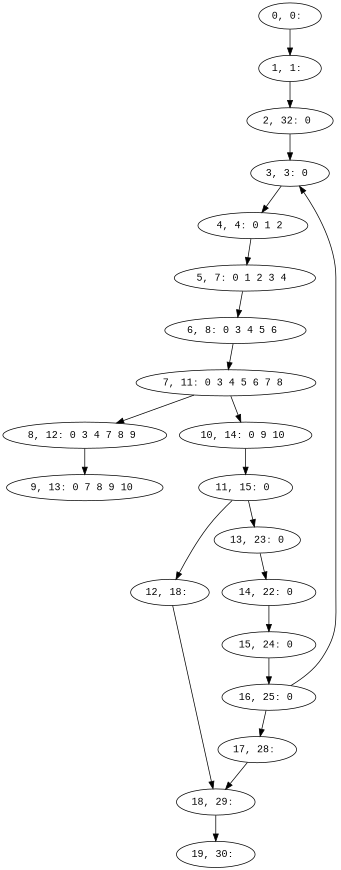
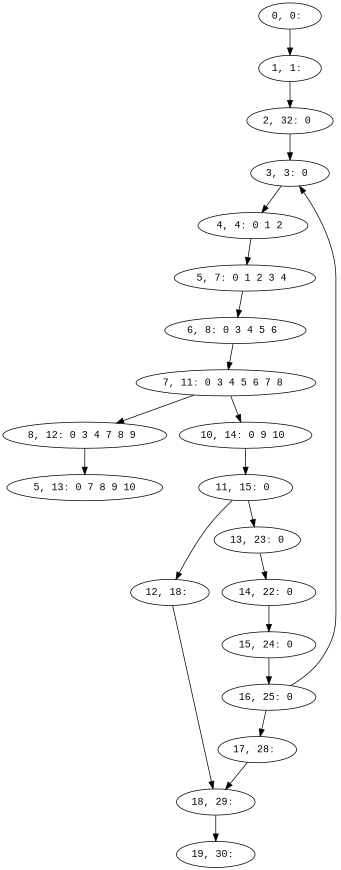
  digraph {
    fontname="Liberation Mono"
    node [fontname="Liberation Mono"]
    edge [fontname="Liberation Mono"]
    n1 [label="0, 0: "]
    n2 [label="1, 1: "]
    n3 [label="2, 32: 0 "]
    n4 [label="3, 3: 0 "]
    n5 [label="4, 4: 0 1 2 "]
    n6 [label="5, 7: 0 1 2 3 4 "]
    n7 [label="6, 8: 0 3 4 5 6 "]
    n8 [label="7, 11: 0 3 4 5 6 7 8 "]
    n9 [label="8, 12: 0 3 4 7 8 9 "]
    n10 [label="10, 14: 0 9 10 "]
-   n11 [label="9, 13: 0 7 8 9 10 "]
+   n11 [label="5, 13: 0 7 8 9 10"]
    n12 [label="11, 15: 0 "]
    n13 [label="12, 18: "]
    n14 [label="13, 23: 0"]
    n15 [label="18, 29: "]
    n16 [label="14, 22: 0 "]
    n17 [label="19, 30: "]
    n18 [label="15, 24: 0 "]
    n19 [label="16, 25: 0 "]
    n20 [label="17, 28: "]
    n1 -> n2
    n2 -> n3
    n3 -> n4
    n4 -> n5
    n5 -> n6
    n6 -> n7
    n7 -> n8
    n8 -> n9
    n8 -> n10
    n9 -> n11
    n10 -> n12
    n12 -> n13
    n12 -> n14
    n13 -> n15
    n14 -> n16
    n15 -> n17
    n16 -> n18
    n18 -> n19
    n19 -> n4
    n19 -> n20
    n20 -> n15
  }
